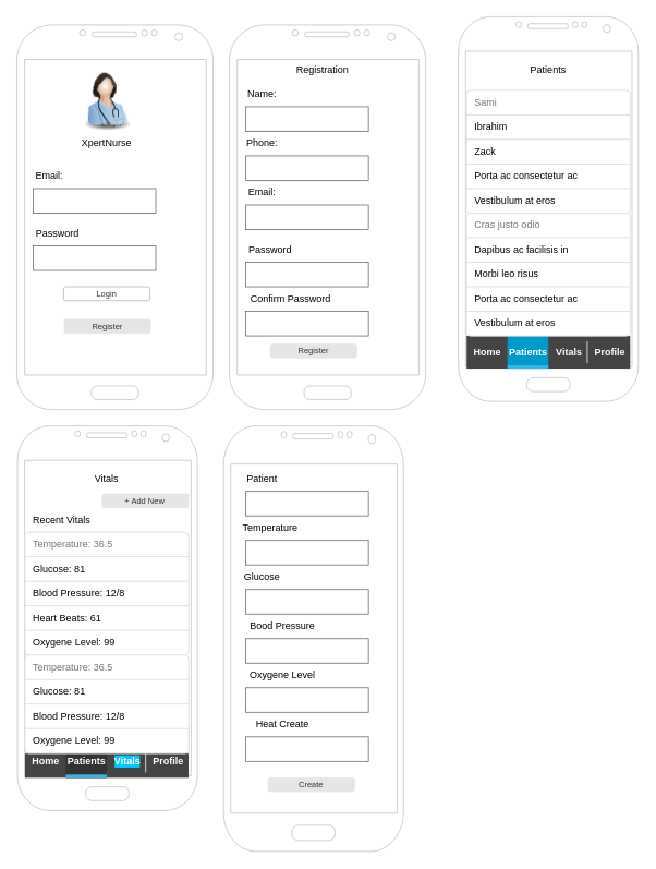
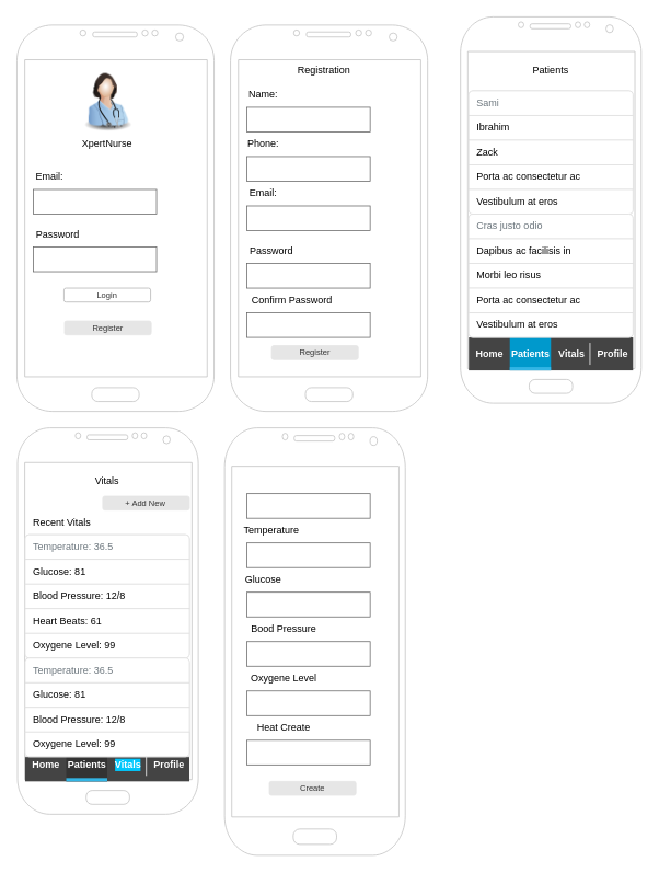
  <mxCell id="0" />
  <mxCell id="1" parent="0" />
  <mxCell id="2" value="" style="verticalLabelPosition=bottom;verticalAlign=top;html=1;shadow=0;dashed=0;strokeWidth=1;shape=mxgraph.android.phone2;strokeColor=#c0c0c0;" vertex="1" parent="1"><mxGeometry x="20" y="30" width="240" height="470" as="geometry" /></mxCell>
  <mxCell id="3" value="" style="image;html=1;image=img/lib/clip_art/people/Nurse_Woman_128x128.png" vertex="1" parent="1"><mxGeometry x="90" y="80" width="80" height="80" as="geometry" /></mxCell>
  <mxCell id="4" value="XpertNurse" style="text;html=1;align=center;verticalAlign=middle;whiteSpace=wrap;rounded=0;" vertex="1" parent="1"><mxGeometry x="100" y="160" width="60" height="30" as="geometry" /></mxCell>
  <mxCell id="5" value="" style="group" vertex="1" connectable="0" parent="1"><mxGeometry x="30" y="200" width="160" height="60" as="geometry" /></mxCell>
  <mxCell id="6" value="Email:" style="text;html=1;align=center;verticalAlign=middle;whiteSpace=wrap;rounded=0;" vertex="1" parent="5"><mxGeometry width="60" height="30" as="geometry" /></mxCell>
  <mxCell id="7" value="" style="strokeWidth=1;shadow=0;dashed=0;align=center;html=1;shape=mxgraph.mockup.text.textBox;fontColor=#666666;align=left;fontSize=17;spacingLeft=4;spacingTop=-3;whiteSpace=wrap;strokeColor=#666666;mainText=" vertex="1" parent="5"><mxGeometry x="10" y="30" width="150" height="30" as="geometry" /></mxCell>
  <mxCell id="8" value="" style="group" vertex="1" connectable="0" parent="1"><mxGeometry x="30" y="270" width="160" height="60" as="geometry" /></mxCell>
  <mxCell id="9" value="Password" style="text;html=1;align=center;verticalAlign=middle;whiteSpace=wrap;rounded=0;" vertex="1" parent="8"><mxGeometry x="10" width="60" height="30" as="geometry" /></mxCell>
  <mxCell id="10" value="" style="strokeWidth=1;shadow=0;dashed=0;align=center;html=1;shape=mxgraph.mockup.text.textBox;fontColor=#666666;align=left;fontSize=17;spacingLeft=4;spacingTop=-3;whiteSpace=wrap;strokeColor=#666666;mainText=" vertex="1" parent="8"><mxGeometry x="10" y="30" width="150" height="30" as="geometry" /></mxCell>
  <mxCell id="11" value="Login" style="rounded=1;html=1;shadow=0;dashed=0;whiteSpace=wrap;fontSize=10;fillColor=#ffffff;align=center;strokeColor=#B3B3B3;fontColor=#333333;" vertex="1" parent="1"><mxGeometry x="77.25" y="350" width="105.5" height="16.88" as="geometry" /></mxCell>
  <mxCell id="12" value="Register" style="rounded=1;html=1;shadow=0;dashed=0;whiteSpace=wrap;fontSize=10;fillColor=#E6E6E6;align=center;strokeColor=#E6E6E6;fontColor=#333333;" vertex="1" parent="1"><mxGeometry x="78" y="390" width="105.5" height="16.88" as="geometry" /></mxCell>
  <mxCell id="13" value="" style="verticalLabelPosition=bottom;verticalAlign=top;html=1;shadow=0;dashed=0;strokeWidth=1;shape=mxgraph.android.phone2;strokeColor=#c0c0c0;" vertex="1" parent="1"><mxGeometry x="280" y="30" width="240" height="470" as="geometry" /></mxCell>
  <mxCell id="14" value="Registration" style="text;html=1;align=center;verticalAlign=middle;whiteSpace=wrap;rounded=0;" vertex="1" parent="1"><mxGeometry x="364" y="70" width="60" height="30" as="geometry" /></mxCell>
  <mxCell id="15" value="" style="group" vertex="1" connectable="0" parent="1"><mxGeometry x="290" y="100" width="160" height="60" as="geometry" /></mxCell>
  <mxCell id="16" value="Name:" style="text;html=1;align=center;verticalAlign=middle;whiteSpace=wrap;rounded=0;" vertex="1" parent="15"><mxGeometry width="60" height="30" as="geometry" /></mxCell>
  <mxCell id="17" value="" style="strokeWidth=1;shadow=0;dashed=0;align=center;html=1;shape=mxgraph.mockup.text.textBox;fontColor=#666666;align=left;fontSize=17;spacingLeft=4;spacingTop=-3;whiteSpace=wrap;strokeColor=#666666;mainText=" vertex="1" parent="15"><mxGeometry x="10" y="30" width="150" height="30" as="geometry" /></mxCell>
  <mxCell id="18" value="" style="group" vertex="1" connectable="0" parent="1"><mxGeometry x="290" y="220" width="160" height="60" as="geometry" /></mxCell>
  <mxCell id="19" value="Email:" style="text;html=1;align=center;verticalAlign=middle;whiteSpace=wrap;rounded=0;" vertex="1" parent="18"><mxGeometry width="60" height="30" as="geometry" /></mxCell>
  <mxCell id="20" value="" style="strokeWidth=1;shadow=0;dashed=0;align=center;html=1;shape=mxgraph.mockup.text.textBox;fontColor=#666666;align=left;fontSize=17;spacingLeft=4;spacingTop=-3;whiteSpace=wrap;strokeColor=#666666;mainText=" vertex="1" parent="18"><mxGeometry x="10" y="30" width="150" height="30" as="geometry" /></mxCell>
  <mxCell id="21" value="" style="group" vertex="1" connectable="0" parent="1"><mxGeometry x="290" y="160" width="160" height="60" as="geometry" /></mxCell>
  <mxCell id="22" value="Phone:" style="text;html=1;align=center;verticalAlign=middle;whiteSpace=wrap;rounded=0;" vertex="1" parent="21"><mxGeometry width="60" height="30" as="geometry" /></mxCell>
  <mxCell id="23" value="" style="strokeWidth=1;shadow=0;dashed=0;align=center;html=1;shape=mxgraph.mockup.text.textBox;fontColor=#666666;align=left;fontSize=17;spacingLeft=4;spacingTop=-3;whiteSpace=wrap;strokeColor=#666666;mainText=" vertex="1" parent="21"><mxGeometry x="10" y="30" width="150" height="30" as="geometry" /></mxCell>
  <mxCell id="24" value="" style="group" vertex="1" connectable="0" parent="1"><mxGeometry x="290" y="290" width="160" height="60" as="geometry" /></mxCell>
  <mxCell id="25" value="Password" style="text;html=1;align=center;verticalAlign=middle;whiteSpace=wrap;rounded=0;" vertex="1" parent="24"><mxGeometry x="10" width="60" height="30" as="geometry" /></mxCell>
  <mxCell id="26" value="" style="strokeWidth=1;shadow=0;dashed=0;align=center;html=1;shape=mxgraph.mockup.text.textBox;fontColor=#666666;align=left;fontSize=17;spacingLeft=4;spacingTop=-3;whiteSpace=wrap;strokeColor=#666666;mainText=" vertex="1" parent="24"><mxGeometry x="10" y="30" width="150" height="30" as="geometry" /></mxCell>
  <mxCell id="27" value="" style="group" vertex="1" connectable="0" parent="1"><mxGeometry x="290" y="350" width="160" height="60" as="geometry" /></mxCell>
  <mxCell id="28" value="Confirm Password" style="text;html=1;align=center;verticalAlign=middle;whiteSpace=wrap;rounded=0;" vertex="1" parent="27"><mxGeometry x="10" width="110" height="30" as="geometry" /></mxCell>
  <mxCell id="29" value="" style="strokeWidth=1;shadow=0;dashed=0;align=center;html=1;shape=mxgraph.mockup.text.textBox;fontColor=#666666;align=left;fontSize=17;spacingLeft=4;spacingTop=-3;whiteSpace=wrap;strokeColor=#666666;mainText=" vertex="1" parent="27"><mxGeometry x="10" y="30" width="150" height="30" as="geometry" /></mxCell>
  <mxCell id="30" value="Register" style="rounded=1;html=1;shadow=0;dashed=0;whiteSpace=wrap;fontSize=10;fillColor=#E6E6E6;align=center;strokeColor=#E6E6E6;fontColor=#333333;" vertex="1" parent="1"><mxGeometry x="330" y="420" width="105.5" height="16.88" as="geometry" /></mxCell>
  <mxCell id="31" value="" style="verticalLabelPosition=bottom;verticalAlign=top;html=1;shadow=0;dashed=0;strokeWidth=1;shape=mxgraph.android.phone2;strokeColor=#c0c0c0;" vertex="1" parent="1"><mxGeometry x="560" y="20" width="220" height="470" as="geometry" /></mxCell>
  <mxCell id="32" value="" style="strokeWidth=1;html=1;shadow=0;dashed=0;shape=mxgraph.android.rrect;rSize=0;fillColor=#444444;strokeColor=none;" vertex="1" parent="1"><mxGeometry x="570" y="410" width="200" height="40" as="geometry" /></mxCell>
  <mxCell id="33" value="Home" style="strokeWidth=1;html=1;shadow=0;dashed=0;shape=mxgraph.android.anchor;fontStyle=1;fontColor=#ffffff;" vertex="1" parent="32"><mxGeometry width="50" height="40" as="geometry" /></mxCell>
  <mxCell id="34" value="Patients" style="strokeWidth=1;html=1;shadow=0;dashed=0;shape=mxgraph.android.rrect;rSize=0;fontStyle=1;fillColor=#0099cc;strokeColor=none;fontColor=#ffffff;" vertex="1" parent="32"><mxGeometry x="50" width="50" height="40" as="geometry" /></mxCell>
  <mxCell id="35" value="" style="strokeWidth=1;html=1;shadow=0;dashed=0;shape=mxgraph.android.rrect;rSize=0;fillColor=#33b5e5;strokeColor=none;" vertex="1" parent="34"><mxGeometry y="36" width="50" height="4" as="geometry" /></mxCell>
  <mxCell id="36" value="Vitals" style="strokeWidth=1;html=1;shadow=0;dashed=0;shape=mxgraph.android.anchor;fontStyle=1;fontColor=#ffffff;" vertex="1" parent="32"><mxGeometry x="100" width="50" height="40" as="geometry" /></mxCell>
  <mxCell id="37" value="Profile" style="strokeWidth=1;html=1;shadow=0;dashed=0;shape=mxgraph.android.anchor;fontStyle=1;fontColor=#ffffff;" vertex="1" parent="32"><mxGeometry x="150" width="50" height="40" as="geometry" /></mxCell>
  <mxCell id="38" value="" style="shape=line;strokeColor=#ffffff;direction=south;" vertex="1" parent="32"><mxGeometry x="142.162" y="6.667" width="10.811" height="26.667" as="geometry" /></mxCell>
  <mxCell id="39" value="" style="html=1;shadow=0;dashed=0;shape=mxgraph.bootstrap.rrect;rSize=5;strokeColor=#DFDFDF;html=1;whiteSpace=wrap;fillColor=#FFFFFF;fontColor=#000000;" vertex="1" parent="1"><mxGeometry x="570" y="110" width="200" height="150" as="geometry" /></mxCell>
  <mxCell id="40" value="Sami" style="html=1;shadow=0;dashed=0;shape=mxgraph.bootstrap.topButton;rSize=5;strokeColor=inherit;fillColor=#ffffff;fontColor=#6C767D;perimeter=none;whiteSpace=wrap;resizeWidth=1;align=left;spacing=10;" vertex="1" parent="39"><mxGeometry width="200" height="30" relative="1" as="geometry" /></mxCell>
  <mxCell id="41" value="Ibrahim" style="strokeColor=inherit;fillColor=inherit;gradientColor=inherit;fontColor=inherit;html=1;shadow=0;dashed=0;perimeter=none;whiteSpace=wrap;resizeWidth=1;align=left;spacing=10;" vertex="1" parent="39"><mxGeometry width="200" height="30" relative="1" as="geometry"><mxPoint y="30" as="offset" /></mxGeometry></mxCell>
  <mxCell id="42" value="Zack" style="strokeColor=inherit;fillColor=inherit;gradientColor=inherit;fontColor=inherit;html=1;shadow=0;dashed=0;perimeter=none;whiteSpace=wrap;resizeWidth=1;align=left;spacing=10;" vertex="1" parent="39"><mxGeometry width="200" height="30" relative="1" as="geometry"><mxPoint y="60" as="offset" /></mxGeometry></mxCell>
  <mxCell id="43" value="Porta ac consectetur ac" style="strokeColor=inherit;fillColor=inherit;gradientColor=inherit;fontColor=inherit;html=1;shadow=0;dashed=0;perimeter=none;whiteSpace=wrap;resizeWidth=1;align=left;spacing=10;" vertex="1" parent="39"><mxGeometry width="200" height="30" relative="1" as="geometry"><mxPoint y="90" as="offset" /></mxGeometry></mxCell>
  <mxCell id="44" value="Vestibulum at eros" style="strokeColor=inherit;fillColor=inherit;gradientColor=inherit;fontColor=inherit;html=1;shadow=0;dashed=0;shape=mxgraph.bootstrap.bottomButton;rSize=5;perimeter=none;whiteSpace=wrap;resizeWidth=1;resizeHeight=0;align=left;spacing=10;" vertex="1" parent="39"><mxGeometry y="1" width="200" height="30" relative="1" as="geometry"><mxPoint y="-30" as="offset" /></mxGeometry></mxCell>
  <mxCell id="45" value="" style="html=1;shadow=0;dashed=0;shape=mxgraph.bootstrap.rrect;rSize=5;strokeColor=#DFDFDF;html=1;whiteSpace=wrap;fillColor=#FFFFFF;fontColor=#000000;" vertex="1" parent="1"><mxGeometry x="570" y="260" width="200" height="150" as="geometry" /></mxCell>
  <mxCell id="46" value="Cras justo odio" style="html=1;shadow=0;dashed=0;shape=mxgraph.bootstrap.topButton;rSize=5;strokeColor=inherit;fillColor=#ffffff;fontColor=#6C767D;perimeter=none;whiteSpace=wrap;resizeWidth=1;align=left;spacing=10;" vertex="1" parent="45"><mxGeometry width="200" height="30" relative="1" as="geometry" /></mxCell>
  <mxCell id="47" value="Dapibus ac facilisis in" style="strokeColor=inherit;fillColor=inherit;gradientColor=inherit;fontColor=inherit;html=1;shadow=0;dashed=0;perimeter=none;whiteSpace=wrap;resizeWidth=1;align=left;spacing=10;" vertex="1" parent="45"><mxGeometry width="200" height="30" relative="1" as="geometry"><mxPoint y="30" as="offset" /></mxGeometry></mxCell>
  <mxCell id="48" value="Morbi leo risus" style="strokeColor=inherit;fillColor=inherit;gradientColor=inherit;fontColor=inherit;html=1;shadow=0;dashed=0;perimeter=none;whiteSpace=wrap;resizeWidth=1;align=left;spacing=10;" vertex="1" parent="45"><mxGeometry width="200" height="30" relative="1" as="geometry"><mxPoint y="60" as="offset" /></mxGeometry></mxCell>
  <mxCell id="49" value="Porta ac consectetur ac" style="strokeColor=inherit;fillColor=inherit;gradientColor=inherit;fontColor=inherit;html=1;shadow=0;dashed=0;perimeter=none;whiteSpace=wrap;resizeWidth=1;align=left;spacing=10;" vertex="1" parent="45"><mxGeometry width="200" height="30" relative="1" as="geometry"><mxPoint y="90" as="offset" /></mxGeometry></mxCell>
  <mxCell id="50" value="Vestibulum at eros" style="strokeColor=inherit;fillColor=inherit;gradientColor=inherit;fontColor=inherit;html=1;shadow=0;dashed=0;shape=mxgraph.bootstrap.bottomButton;rSize=5;perimeter=none;whiteSpace=wrap;resizeWidth=1;resizeHeight=0;align=left;spacing=10;" vertex="1" parent="45"><mxGeometry y="1" width="200" height="30" relative="1" as="geometry"><mxPoint y="-30" as="offset" /></mxGeometry></mxCell>
  <mxCell id="51" value="Patients" style="text;html=1;align=center;verticalAlign=middle;whiteSpace=wrap;rounded=0;" vertex="1" parent="1"><mxGeometry x="640" y="70" width="60" height="30" as="geometry" /></mxCell>
  <mxCell id="52" value="" style="verticalLabelPosition=bottom;verticalAlign=top;html=1;shadow=0;dashed=0;strokeWidth=1;shape=mxgraph.android.phone2;strokeColor=#c0c0c0;" vertex="1" parent="1"><mxGeometry x="20.75" y="520" width="220" height="470" as="geometry" /></mxCell>
  <mxCell id="53" value="" style="strokeWidth=1;html=1;shadow=0;dashed=0;shape=mxgraph.android.rrect;rSize=0;fillColor=#444444;strokeColor=none;" vertex="1" parent="1"><mxGeometry x="30" y="910" width="200" height="40" as="geometry" /></mxCell>
  <mxCell id="54" value="Home" style="strokeWidth=1;html=1;shadow=0;dashed=0;shape=mxgraph.android.anchor;fontStyle=1;fontColor=#ffffff;" vertex="1" parent="53"><mxGeometry width="50" height="40" as="geometry" /></mxCell>
  <mxCell id="55" value="Patients" style="strokeWidth=1;html=1;shadow=0;dashed=0;shape=mxgraph.android.rrect;rSize=0;fontStyle=1;fillColor=#333333;strokeColor=none;fontColor=#ffffff;" vertex="1" parent="53"><mxGeometry x="50" width="50" height="40" as="geometry" /></mxCell>
  <mxCell id="56" value="" style="strokeWidth=1;html=1;shadow=0;dashed=0;shape=mxgraph.android.rrect;rSize=0;fillColor=#33b5e5;strokeColor=none;" vertex="1" parent="55"><mxGeometry y="36" width="50" height="4" as="geometry" /></mxCell>
  <mxCell id="57" value="Vitals" style="strokeWidth=1;html=1;shadow=0;dashed=0;shape=mxgraph.android.anchor;fontStyle=1;fontColor=#ffffff;fillColor=#00c7fc;gradientColor=#00c7fc;labelBackgroundColor=#00c7fc;" vertex="1" parent="53"><mxGeometry x="100" width="50" height="40" as="geometry" /></mxCell>
  <mxCell id="58" value="Profile" style="strokeWidth=1;html=1;shadow=0;dashed=0;shape=mxgraph.android.anchor;fontStyle=1;fontColor=#ffffff;" vertex="1" parent="53"><mxGeometry x="150" width="50" height="40" as="geometry" /></mxCell>
  <mxCell id="59" value="" style="shape=line;strokeColor=#ffffff;direction=south;" vertex="1" parent="53"><mxGeometry x="142.162" y="6.667" width="10.811" height="26.667" as="geometry" /></mxCell>
  <mxCell id="60" value="Vitals" style="text;html=1;align=center;verticalAlign=middle;whiteSpace=wrap;rounded=0;" vertex="1" parent="1"><mxGeometry x="100" y="570" width="60" height="30" as="geometry" /></mxCell>
  <mxCell id="61" value="" style="html=1;shadow=0;dashed=0;shape=mxgraph.bootstrap.rrect;rSize=5;strokeColor=#DFDFDF;html=1;whiteSpace=wrap;fillColor=#FFFFFF;fontColor=#000000;" vertex="1" parent="1"><mxGeometry x="30" y="650" width="200" height="150" as="geometry" /></mxCell>
  <mxCell id="62" value="Temperature: 36.5" style="html=1;shadow=0;dashed=0;shape=mxgraph.bootstrap.topButton;rSize=5;strokeColor=inherit;fillColor=#ffffff;fontColor=#6C767D;perimeter=none;whiteSpace=wrap;resizeWidth=1;align=left;spacing=10;" vertex="1" parent="61"><mxGeometry width="200" height="30" relative="1" as="geometry" /></mxCell>
  <mxCell id="63" value="Glucose: 81" style="strokeColor=inherit;fillColor=inherit;gradientColor=inherit;fontColor=inherit;html=1;shadow=0;dashed=0;perimeter=none;whiteSpace=wrap;resizeWidth=1;align=left;spacing=10;" vertex="1" parent="61"><mxGeometry width="200" height="30" relative="1" as="geometry"><mxPoint y="30" as="offset" /></mxGeometry></mxCell>
  <mxCell id="64" value="Blood Pressure: 12/8" style="strokeColor=inherit;fillColor=inherit;gradientColor=inherit;fontColor=inherit;html=1;shadow=0;dashed=0;perimeter=none;whiteSpace=wrap;resizeWidth=1;align=left;spacing=10;" vertex="1" parent="61"><mxGeometry width="200" height="30" relative="1" as="geometry"><mxPoint y="60" as="offset" /></mxGeometry></mxCell>
  <mxCell id="65" value="Heart Beats: 61" style="strokeColor=inherit;fillColor=inherit;gradientColor=inherit;fontColor=inherit;html=1;shadow=0;dashed=0;perimeter=none;whiteSpace=wrap;resizeWidth=1;align=left;spacing=10;" vertex="1" parent="61"><mxGeometry width="200" height="30" relative="1" as="geometry"><mxPoint y="90" as="offset" /></mxGeometry></mxCell>
  <mxCell id="66" value="Oxygene Level: 99" style="strokeColor=inherit;fillColor=inherit;gradientColor=inherit;fontColor=inherit;html=1;shadow=0;dashed=0;shape=mxgraph.bootstrap.bottomButton;rSize=5;perimeter=none;whiteSpace=wrap;resizeWidth=1;resizeHeight=0;align=left;spacing=10;" vertex="1" parent="61"><mxGeometry y="1" width="200" height="30" relative="1" as="geometry"><mxPoint y="-30" as="offset" /></mxGeometry></mxCell>
  <mxCell id="67" value="Recent Vitals" style="text;html=1;align=center;verticalAlign=middle;whiteSpace=wrap;rounded=0;" vertex="1" parent="1"><mxGeometry x="30" y="620" width="90" height="30" as="geometry" /></mxCell>
  <mxCell id="68" value="" style="html=1;shadow=0;dashed=0;shape=mxgraph.bootstrap.rrect;rSize=5;strokeColor=#DFDFDF;html=1;whiteSpace=wrap;fillColor=#FFFFFF;fontColor=#000000;" vertex="1" parent="1"><mxGeometry x="30" y="800" width="200" height="120" as="geometry" /></mxCell>
  <mxCell id="69" value="Temperature: 36.5" style="html=1;shadow=0;dashed=0;shape=mxgraph.bootstrap.topButton;rSize=5;strokeColor=inherit;fillColor=#ffffff;fontColor=#6C767D;perimeter=none;whiteSpace=wrap;resizeWidth=1;align=left;spacing=10;" vertex="1" parent="68"><mxGeometry width="200" height="30" relative="1" as="geometry" /></mxCell>
  <mxCell id="70" value="Glucose: 81" style="strokeColor=inherit;fillColor=inherit;gradientColor=inherit;fontColor=inherit;html=1;shadow=0;dashed=0;perimeter=none;whiteSpace=wrap;resizeWidth=1;align=left;spacing=10;" vertex="1" parent="68"><mxGeometry width="200" height="30" relative="1" as="geometry"><mxPoint y="30" as="offset" /></mxGeometry></mxCell>
  <mxCell id="71" value="Blood Pressure: 12/8" style="strokeColor=inherit;fillColor=inherit;gradientColor=inherit;fontColor=inherit;html=1;shadow=0;dashed=0;perimeter=none;whiteSpace=wrap;resizeWidth=1;align=left;spacing=10;" vertex="1" parent="68"><mxGeometry width="200" height="30" relative="1" as="geometry"><mxPoint y="60" as="offset" /></mxGeometry></mxCell>
  <mxCell id="72" value="Heart Beats: 61" style="strokeColor=inherit;fillColor=inherit;gradientColor=inherit;fontColor=inherit;html=1;shadow=0;dashed=0;perimeter=none;whiteSpace=wrap;resizeWidth=1;align=left;spacing=10;" vertex="1" parent="68"><mxGeometry width="200" height="30" relative="1" as="geometry"><mxPoint y="90" as="offset" /></mxGeometry></mxCell>
  <mxCell id="73" value="Oxygene Level: 99" style="strokeColor=inherit;fillColor=inherit;gradientColor=inherit;fontColor=inherit;html=1;shadow=0;dashed=0;shape=mxgraph.bootstrap.bottomButton;rSize=5;perimeter=none;whiteSpace=wrap;resizeWidth=1;resizeHeight=0;align=left;spacing=10;" vertex="1" parent="68"><mxGeometry y="1" width="200" height="30" relative="1" as="geometry"><mxPoint y="-30" as="offset" /></mxGeometry></mxCell>
  <mxCell id="74" value="+ Add New&amp;nbsp;" style="rounded=1;html=1;shadow=0;dashed=0;whiteSpace=wrap;fontSize=10;fillColor=#E6E6E6;align=center;strokeColor=#E6E6E6;fontColor=#333333;" vertex="1" parent="1"><mxGeometry x="124.5" y="603.12" width="105.5" height="16.88" as="geometry" /></mxCell>
  <mxCell id="75" value="" style="verticalLabelPosition=bottom;verticalAlign=top;html=1;shadow=0;dashed=0;strokeWidth=1;shape=mxgraph.android.phone2;strokeColor=#c0c0c0;" vertex="1" parent="1"><mxGeometry x="272.75" y="520" width="220" height="520" as="geometry" /></mxCell>
  <mxCell id="76" value="" style="group" vertex="1" connectable="0" parent="1"><mxGeometry x="290" y="570" width="160" height="60" as="geometry" /></mxCell>
- <mxCell id="77" value="Patient" style="text;html=1;align=center;verticalAlign=middle;whiteSpace=wrap;rounded=0;" vertex="1" parent="76"><mxGeometry width="60" height="30" as="geometry" /></mxCell>
  <mxCell id="78" value="" style="strokeWidth=1;shadow=0;dashed=0;align=center;html=1;shape=mxgraph.mockup.text.textBox;fontColor=#666666;align=left;fontSize=17;spacingLeft=4;spacingTop=-3;whiteSpace=wrap;strokeColor=#666666;mainText=" vertex="1" parent="76"><mxGeometry x="10" y="30" width="150" height="30" as="geometry" /></mxCell>
  <mxCell id="79" value="" style="group" vertex="1" connectable="0" parent="1"><mxGeometry x="290" y="630" width="160" height="60" as="geometry" /></mxCell>
  <mxCell id="80" value="Temperature" style="text;html=1;align=center;verticalAlign=middle;whiteSpace=wrap;rounded=0;" vertex="1" parent="79"><mxGeometry x="10" width="60" height="30" as="geometry" /></mxCell>
  <mxCell id="81" value="" style="strokeWidth=1;shadow=0;dashed=0;align=center;html=1;shape=mxgraph.mockup.text.textBox;fontColor=#666666;align=left;fontSize=17;spacingLeft=4;spacingTop=-3;whiteSpace=wrap;strokeColor=#666666;mainText=" vertex="1" parent="79"><mxGeometry x="10" y="30" width="150" height="30" as="geometry" /></mxCell>
  <mxCell id="82" value="" style="group" vertex="1" connectable="0" parent="1"><mxGeometry x="290" y="690" width="160" height="60" as="geometry" /></mxCell>
  <mxCell id="83" value="Glucose" style="text;html=1;align=center;verticalAlign=middle;whiteSpace=wrap;rounded=0;" vertex="1" parent="82"><mxGeometry width="60" height="30" as="geometry" /></mxCell>
  <mxCell id="84" value="" style="strokeWidth=1;shadow=0;dashed=0;align=center;html=1;shape=mxgraph.mockup.text.textBox;fontColor=#666666;align=left;fontSize=17;spacingLeft=4;spacingTop=-3;whiteSpace=wrap;strokeColor=#666666;mainText=" vertex="1" parent="82"><mxGeometry x="10" y="30" width="150" height="30" as="geometry" /></mxCell>
  <mxCell id="85" value="" style="group" vertex="1" connectable="0" parent="1"><mxGeometry x="300" y="750" width="160" height="60" as="geometry" /></mxCell>
  <mxCell id="86" value="Bood Pressure" style="text;html=1;align=center;verticalAlign=middle;whiteSpace=wrap;rounded=0;" vertex="1" parent="85"><mxGeometry x="-10" width="110" height="30" as="geometry" /></mxCell>
  <mxCell id="87" value="" style="strokeWidth=1;shadow=0;dashed=0;align=center;html=1;shape=mxgraph.mockup.text.textBox;fontColor=#666666;align=left;fontSize=17;spacingLeft=4;spacingTop=-3;whiteSpace=wrap;strokeColor=#666666;mainText=" vertex="1" parent="85"><mxGeometry y="30" width="150" height="30" as="geometry" /></mxCell>
  <mxCell id="88" value="" style="group" vertex="1" connectable="0" parent="1"><mxGeometry x="300" y="810" width="160" height="60" as="geometry" /></mxCell>
  <mxCell id="89" value="Oxygene Level" style="text;html=1;align=center;verticalAlign=middle;whiteSpace=wrap;rounded=0;" vertex="1" parent="88"><mxGeometry width="90" height="30" as="geometry" /></mxCell>
  <mxCell id="90" value="" style="strokeWidth=1;shadow=0;dashed=0;align=center;html=1;shape=mxgraph.mockup.text.textBox;fontColor=#666666;align=left;fontSize=17;spacingLeft=4;spacingTop=-3;whiteSpace=wrap;strokeColor=#666666;mainText=" vertex="1" parent="88"><mxGeometry y="30" width="150" height="30" as="geometry" /></mxCell>
  <mxCell id="91" value="" style="group" vertex="1" connectable="0" parent="1"><mxGeometry x="300" y="870" width="160" height="60" as="geometry" /></mxCell>
  <mxCell id="92" value="Heat Create" style="text;html=1;align=center;verticalAlign=middle;whiteSpace=wrap;rounded=0;" vertex="1" parent="91"><mxGeometry width="90" height="30" as="geometry" /></mxCell>
  <mxCell id="93" value="" style="strokeWidth=1;shadow=0;dashed=0;align=center;html=1;shape=mxgraph.mockup.text.textBox;fontColor=#666666;align=left;fontSize=17;spacingLeft=4;spacingTop=-3;whiteSpace=wrap;strokeColor=#666666;mainText=" vertex="1" parent="91"><mxGeometry y="30" width="150" height="30" as="geometry" /></mxCell>
  <mxCell id="94" value="Create" style="rounded=1;html=1;shadow=0;dashed=0;whiteSpace=wrap;fontSize=10;fillColor=#E6E6E6;align=center;strokeColor=#E6E6E6;fontColor=#333333;" vertex="1" parent="1"><mxGeometry x="327.25" y="950" width="105.5" height="16.88" as="geometry" /></mxCell>
